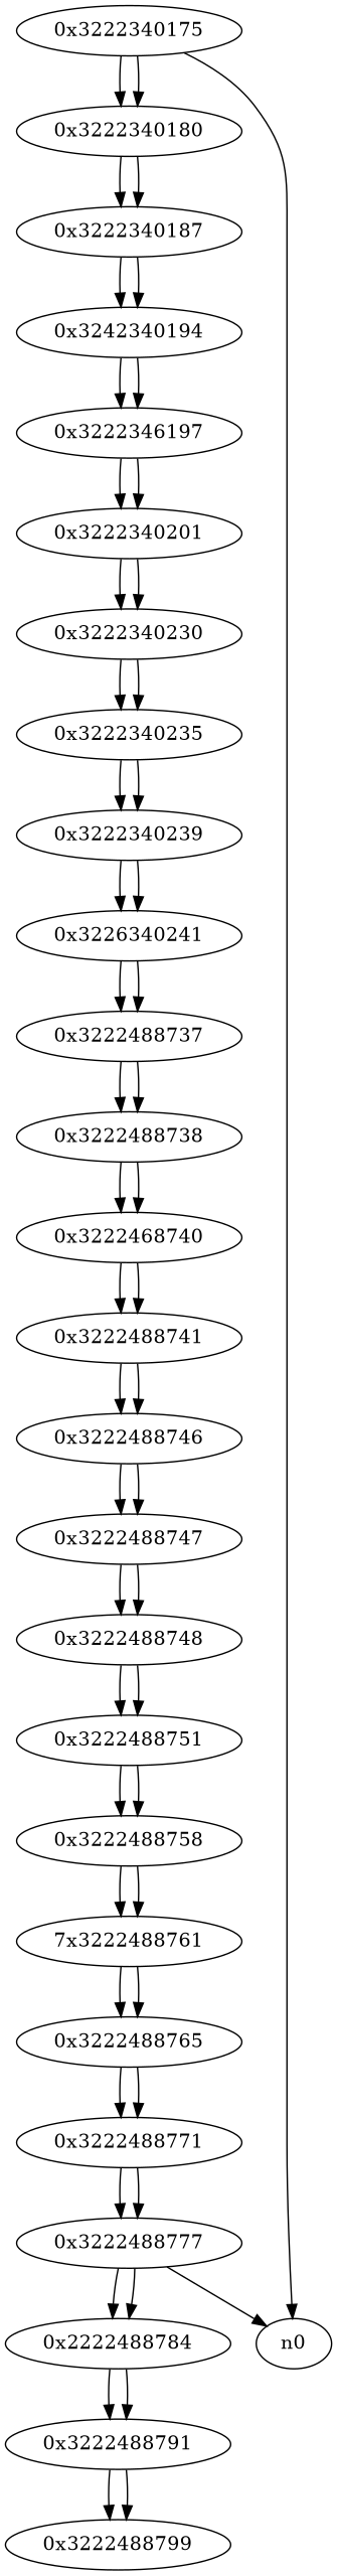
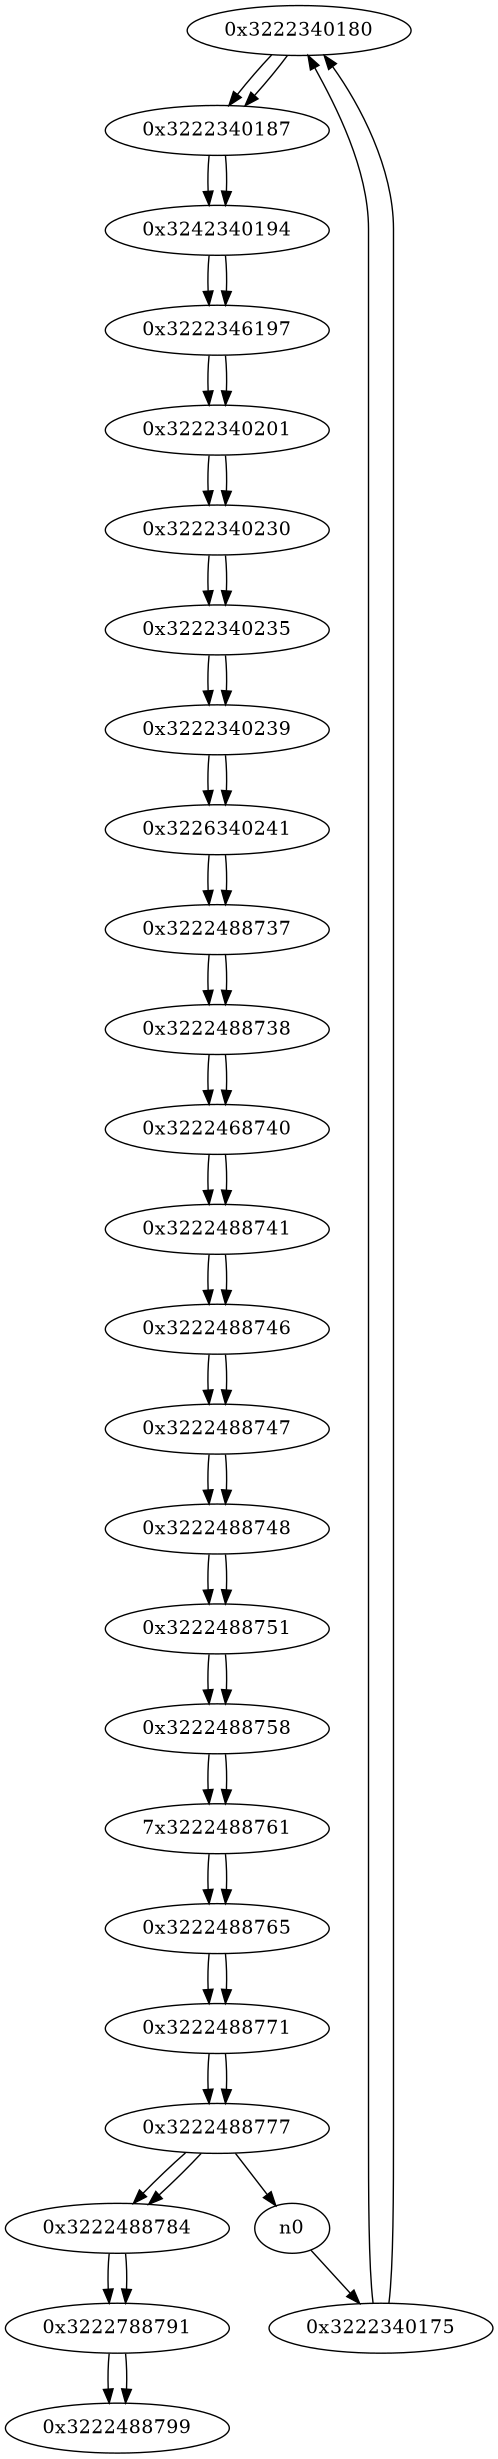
  digraph {
    n1 [label="0x3222340180"]
    n2 [label="0x3222340187"]
    n4 [label="0x3242340194"]
    n5 [label="0x3222346197"]
    n3 [label="0x3222340175"]
    n6 [label="0x3222340201"]
    n7 [label="0x3222340230"]
    n8 [label="0x3222340235"]
    n9 [label="0x3222340239"]
    n10 [label="0x3226340241"]
    n11 [label="0x3222488737"]
    n12 [label="0x3222488738"]
    n13 [label="0x3222468740"]
    n14 [label="0x3222488741"]
    n15 [label="0x3222488746"]
    n16 [label="0x3222488747"]
    n17 [label="0x3222488748"]
    n18 [label="0x3222488751"]
    n19 [label="0x3222488758"]
    n20 [label="7x3222488761"]
    n21 [label="0x3222488765"]
    n22 [label="0x3222488771"]
    n23 [label="0x3222488777"]
-   n24 [label="0x2222488784"]
+   n24 [label="0x3222488784"]
    n0
-   n25 [label="0x3222488791"]
+   n25 [label="0x3222788791"]
    n26 [label="0x3222488799"]
    n1 -> n2
    n1 -> n2
    n2 -> n4
    n2 -> n4
    n4 -> n5
    n4 -> n5
    n5 -> n6
    n5 -> n6
    n3 -> n1
    n3 -> n1
    n6 -> n7
    n6 -> n7
    n7 -> n8
    n7 -> n8
    n8 -> n9
    n8 -> n9
    n9 -> n10
    n9 -> n10
    n10 -> n11
    n10 -> n11
    n11 -> n12
    n11 -> n12
    n12 -> n13
    n12 -> n13
    n13 -> n14
    n13 -> n14
    n14 -> n15
    n14 -> n15
    n15 -> n16
    n15 -> n16
    n16 -> n17
    n16 -> n17
    n17 -> n18
    n17 -> n18
    n18 -> n19
    n18 -> n19
    n19 -> n20
    n19 -> n20
    n20 -> n21
    n20 -> n21
    n21 -> n22
    n21 -> n22
    n22 -> n23
    n22 -> n23
    n23 -> n24
    n23 -> n24
    n23 -> n0
    n24 -> n25
    n24 -> n25
-   n3 -> n0
+   n0 -> n3
    n25 -> n26
    n25 -> n26
  }
